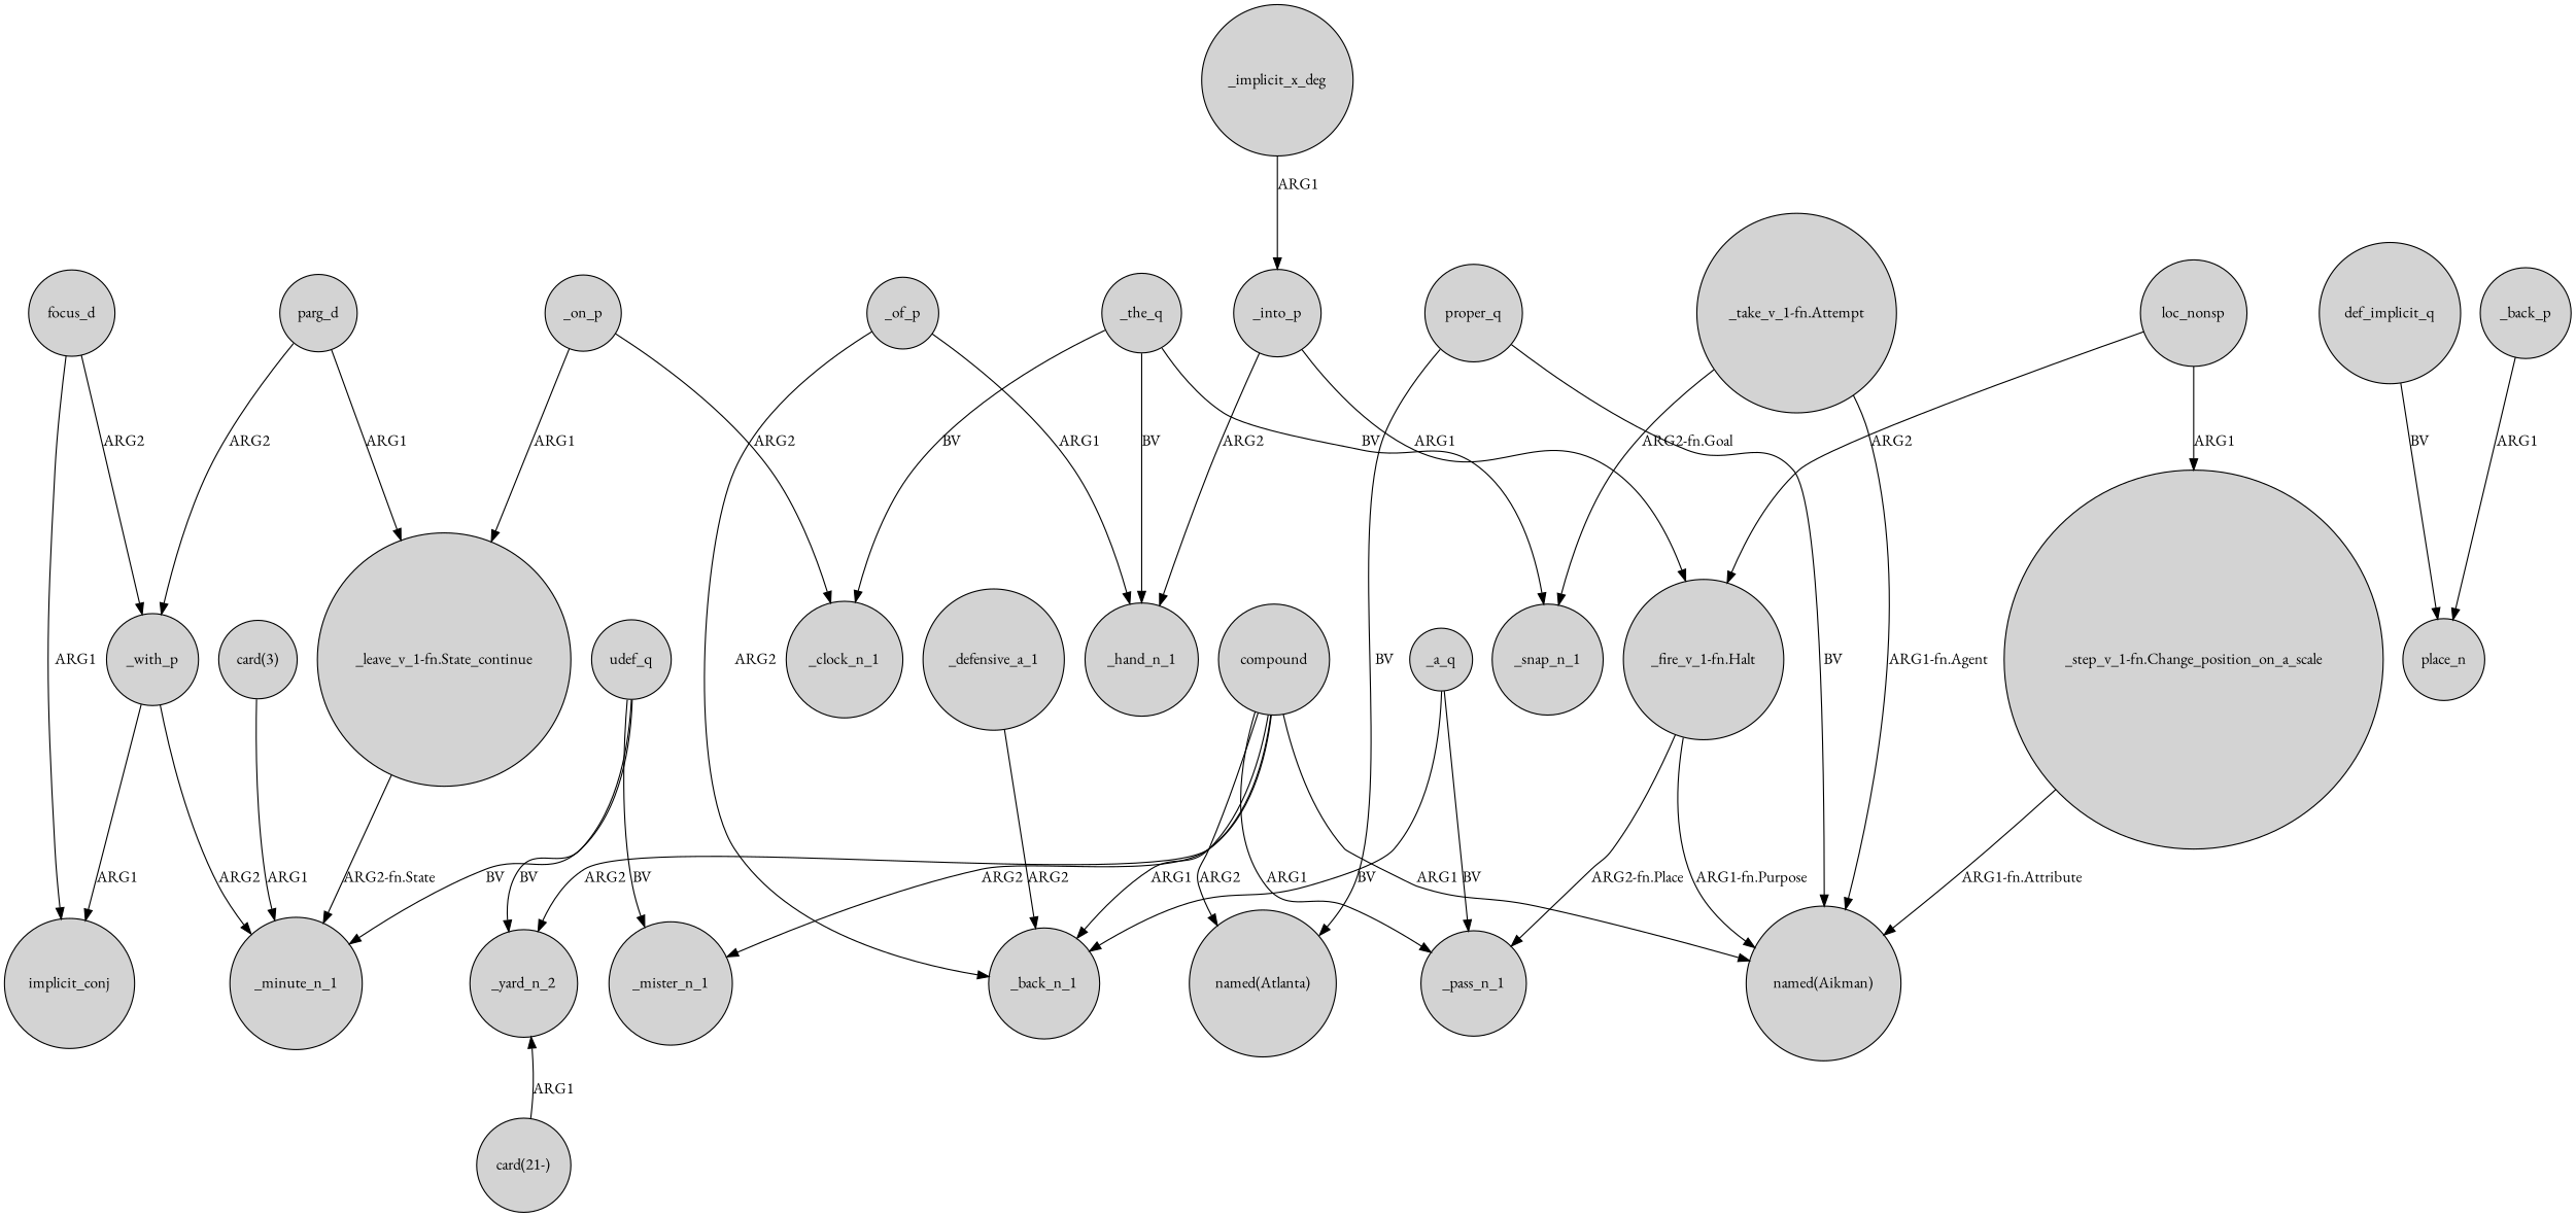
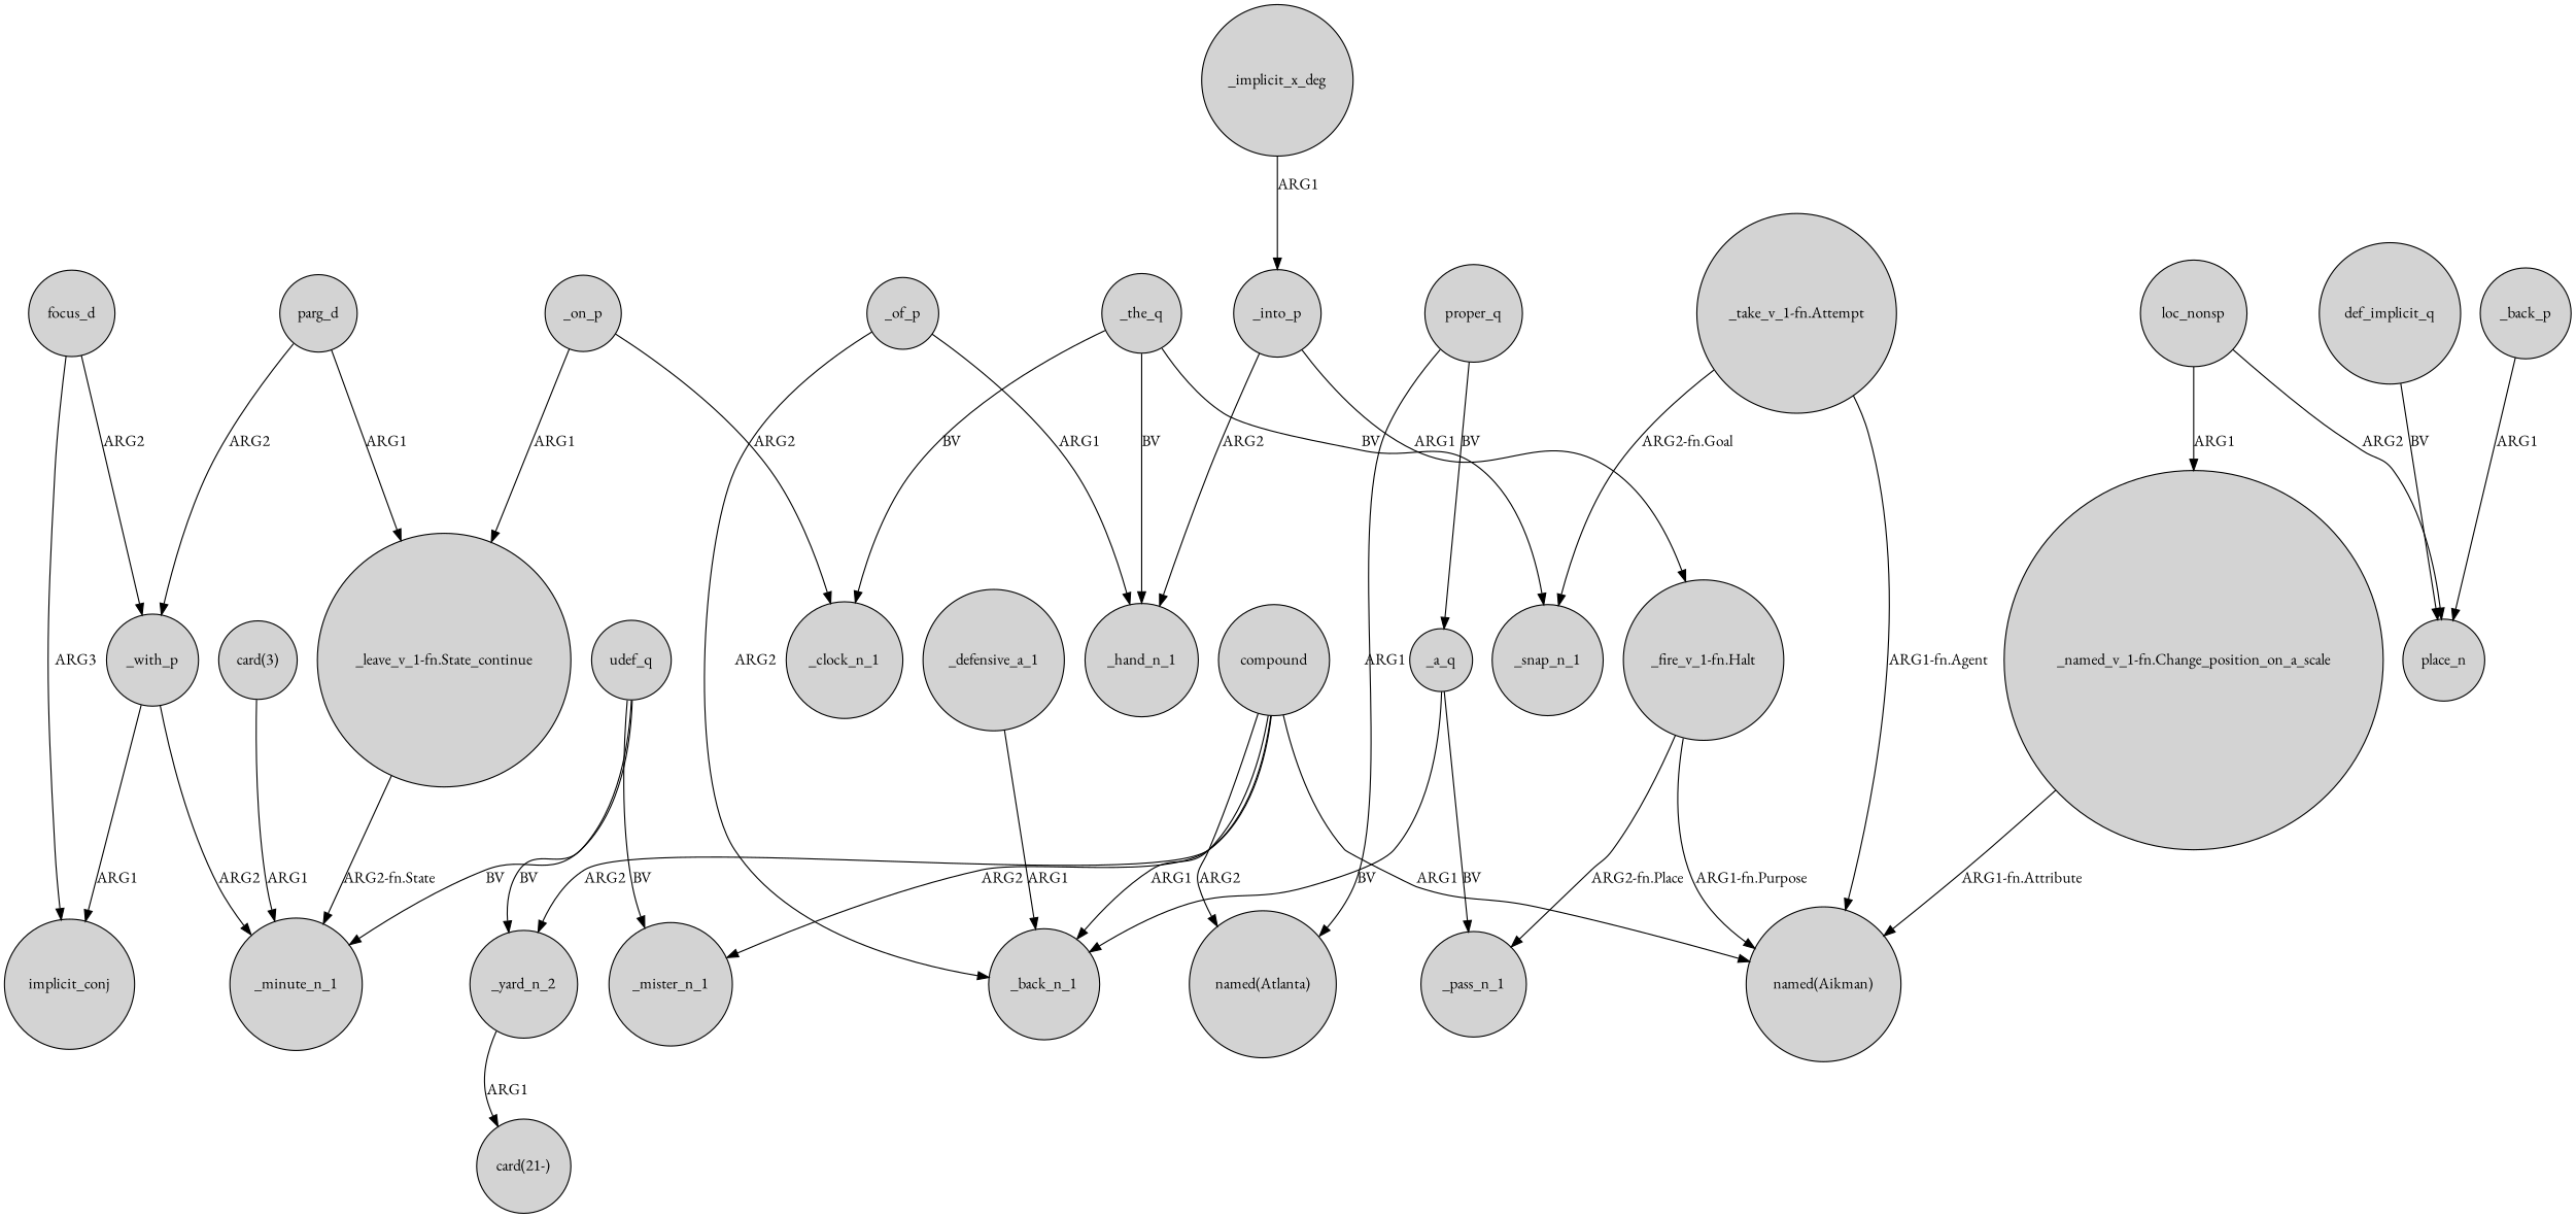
  digraph {
    fontname="EB Garamond"
    node [fontname="EB Garamond" shape=circle style=filled]
    edge [fontname="EB Garamond"]
    udef_q
    _minute_n_1
    _mister_n_1
    _yard_n_2
    "_fire_v_1-fn.Halt"
    "named(Aikman)"
    _pass_n_1
    compound
    "named(Atlanta)"
    _back_n_1
    "card(21-)"
    focus_d
    _with_p
    implicit_conj
    def_implicit_q
    place_n
    "_leave_v_1-fn.State_continue"
    proper_q
    _into_p
    _hand_n_1
    _a_q
    _the_q
    _snap_n_1
    _clock_n_1
    _of_p
    _defensive_a_1
    "_take_v_1-fn.Attempt"
    parg_d
    _on_p
    _back_p
    "card(3)"
    n32 [label=_implicit_x_deg]
    loc_nonsp
-   "_step_v_1-fn.Change_position_on_a_scale"
+   "_step_v_1-fn.Change_position_on_a_scale" [label="_named_v_1-fn.Change_position_on_a_scale"]
    udef_q -> _minute_n_1 [label=BV]
    udef_q -> _mister_n_1 [label=BV]
    udef_q -> _yard_n_2 [label=BV]
    "_fire_v_1-fn.Halt" -> "named(Aikman)" [label="ARG1-fn.Purpose"]
    "_fire_v_1-fn.Halt" -> _pass_n_1 [label="ARG2-fn.Place"]
    compound -> _mister_n_1 [label=ARG2]
    compound -> _yard_n_2 [label=ARG2]
    compound -> "named(Aikman)" [label=ARG1]
-   compound -> _pass_n_1 [label=ARG1]
    compound -> "named(Atlanta)" [label=ARG2]
    compound -> _back_n_1 [label=ARG1]
-   "card(21-)" -> _yard_n_2 [label=ARG1]
+   _yard_n_2 -> "card(21-)" [label=ARG1]
    focus_d -> _with_p [label=ARG2]
-   focus_d -> implicit_conj [label=ARG1]
+   focus_d -> implicit_conj [label=ARG3]
    _with_p -> _minute_n_1 [label=ARG2]
    _with_p -> implicit_conj [label=ARG1]
    def_implicit_q -> place_n [label=BV]
    "_leave_v_1-fn.State_continue" -> _minute_n_1 [label="ARG2-fn.State"]
-   proper_q -> "named(Aikman)" [label=BV]
-   proper_q -> "named(Atlanta)" [label=BV]
+   proper_q -> _a_q [label=BV]
+   proper_q -> "named(Atlanta)" [label=ARG1]
    _into_p -> "_fire_v_1-fn.Halt" [label=ARG1]
    _into_p -> _hand_n_1 [label=ARG2]
    _a_q -> _pass_n_1 [label=BV]
    _a_q -> _back_n_1 [label=BV]
    _the_q -> _hand_n_1 [label=BV]
    _the_q -> _snap_n_1 [label=BV]
    _the_q -> _clock_n_1 [label=BV]
    _of_p -> _back_n_1 [label=ARG2]
    _of_p -> _hand_n_1 [label=ARG1]
-   _defensive_a_1 -> _back_n_1 [label=ARG2]
+   _defensive_a_1 -> _back_n_1 [label=ARG1]
    "_take_v_1-fn.Attempt" -> "named(Aikman)" [label="ARG1-fn.Agent"]
    "_take_v_1-fn.Attempt" -> _snap_n_1 [label="ARG2-fn.Goal"]
    parg_d -> _with_p [label=ARG2]
    parg_d -> "_leave_v_1-fn.State_continue" [label=ARG1]
    _on_p -> "_leave_v_1-fn.State_continue" [label=ARG1]
    _on_p -> _clock_n_1 [label=ARG2]
    _back_p -> place_n [label=ARG1]
    "card(3)" -> _minute_n_1 [label=ARG1]
    n32 -> _into_p [label=ARG1]
-   loc_nonsp -> "_fire_v_1-fn.Halt" [label=ARG2]
+   loc_nonsp -> place_n [label=ARG2]
    loc_nonsp -> "_step_v_1-fn.Change_position_on_a_scale" [label=ARG1]
    "_step_v_1-fn.Change_position_on_a_scale" -> "named(Aikman)" [label="ARG1-fn.Attribute"]
  }
